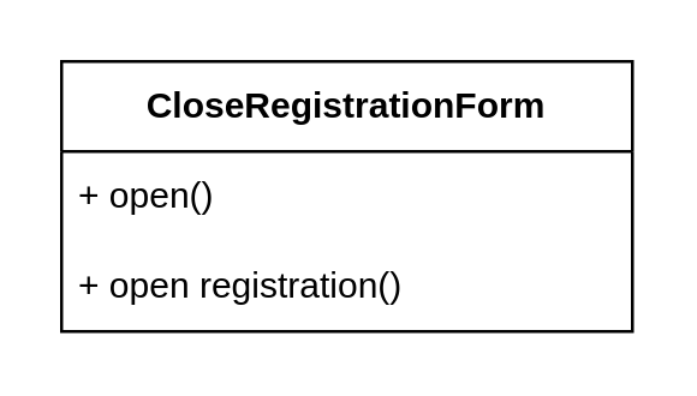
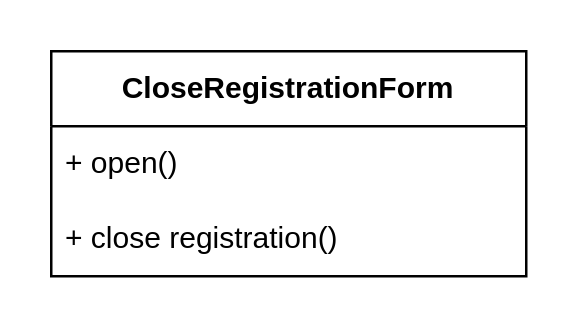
  <mxCell id="0" />
  <mxCell id="1" parent="0" />
  <mxCell id="2" value="&lt;b&gt;CloseRegistrationForm&lt;/b&gt;" style="swimlane;fontStyle=0;childLayout=stackLayout;horizontal=1;startSize=30;horizontalStack=0;resizeParent=1;resizeParentMax=0;resizeLast=0;collapsible=1;marginBottom=0;whiteSpace=wrap;html=1;" vertex="1" parent="1"><mxGeometry x="20" y="20" width="190" height="90" as="geometry" /></mxCell>
  <mxCell id="3" value="+ open()" style="text;strokeColor=none;fillColor=none;align=left;verticalAlign=middle;spacingLeft=4;spacingRight=4;overflow=hidden;points=[[0,0.5],[1,0.5]];portConstraint=eastwest;rotatable=0;whiteSpace=wrap;html=1;" vertex="1" parent="2"><mxGeometry y="30" width="190" height="30" as="geometry" /></mxCell>
- <mxCell id="4" value="+ open registration()" style="text;strokeColor=none;fillColor=none;align=left;verticalAlign=middle;spacingLeft=4;spacingRight=4;overflow=hidden;points=[[0,0.5],[1,0.5]];portConstraint=eastwest;rotatable=0;whiteSpace=wrap;html=1;" vertex="1" parent="2"><mxGeometry y="60" width="190" height="30" as="geometry" /></mxCell>
+ <mxCell id="4" value="+ close registration()" style="text;strokeColor=none;fillColor=none;align=left;verticalAlign=middle;spacingLeft=4;spacingRight=4;overflow=hidden;points=[[0,0.5],[1,0.5]];portConstraint=eastwest;rotatable=0;whiteSpace=wrap;html=1;" vertex="1" parent="2"><mxGeometry y="60" width="190" height="30" as="geometry" /></mxCell>
